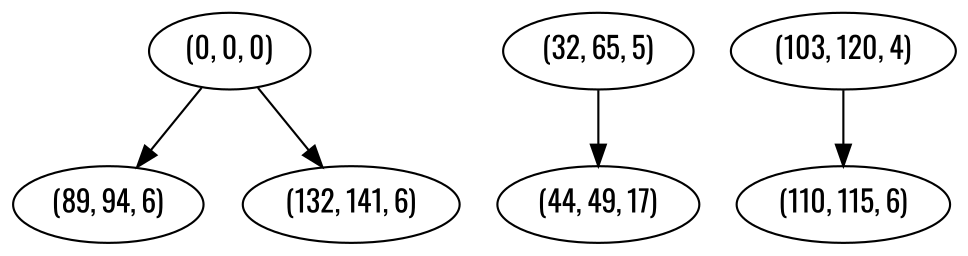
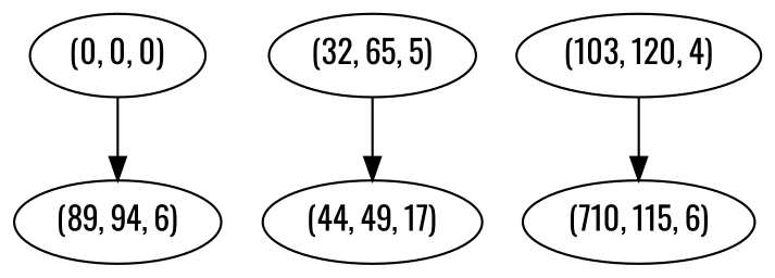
  digraph {
    fontname=Oswald
    node [fontname=Oswald]
    edge [fontname=Oswald]
    "(0, 0, 0)"
    "(89, 94, 6)"
-   "(132, 141, 6)"
    "(32, 65, 5)"
    "(44, 49, 17)"
    "(103, 120, 4)"
-   "(110, 115, 6)"
+   "(110, 115, 6)" [label="(710, 115, 6)"]
    "(0, 0, 0)" -> "(89, 94, 6)"
-   "(0, 0, 0)" -> "(132, 141, 6)"
    "(32, 65, 5)" -> "(44, 49, 17)"
    "(103, 120, 4)" -> "(110, 115, 6)"
  }
